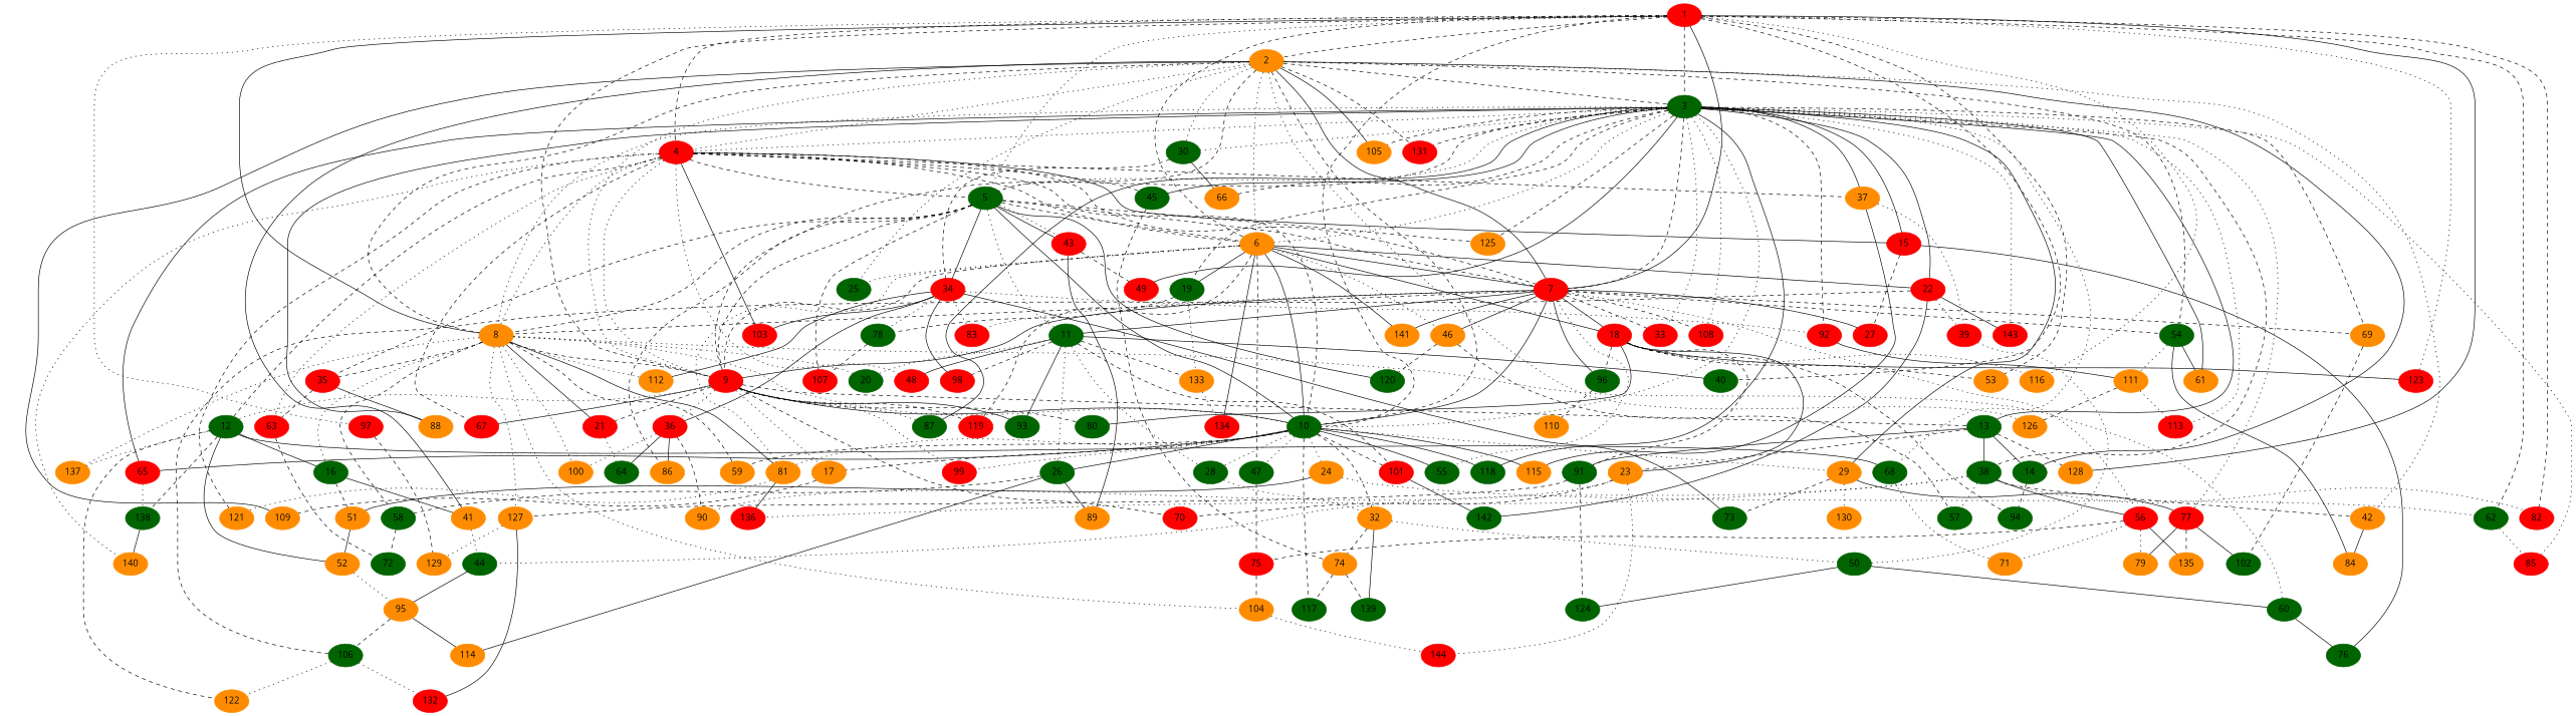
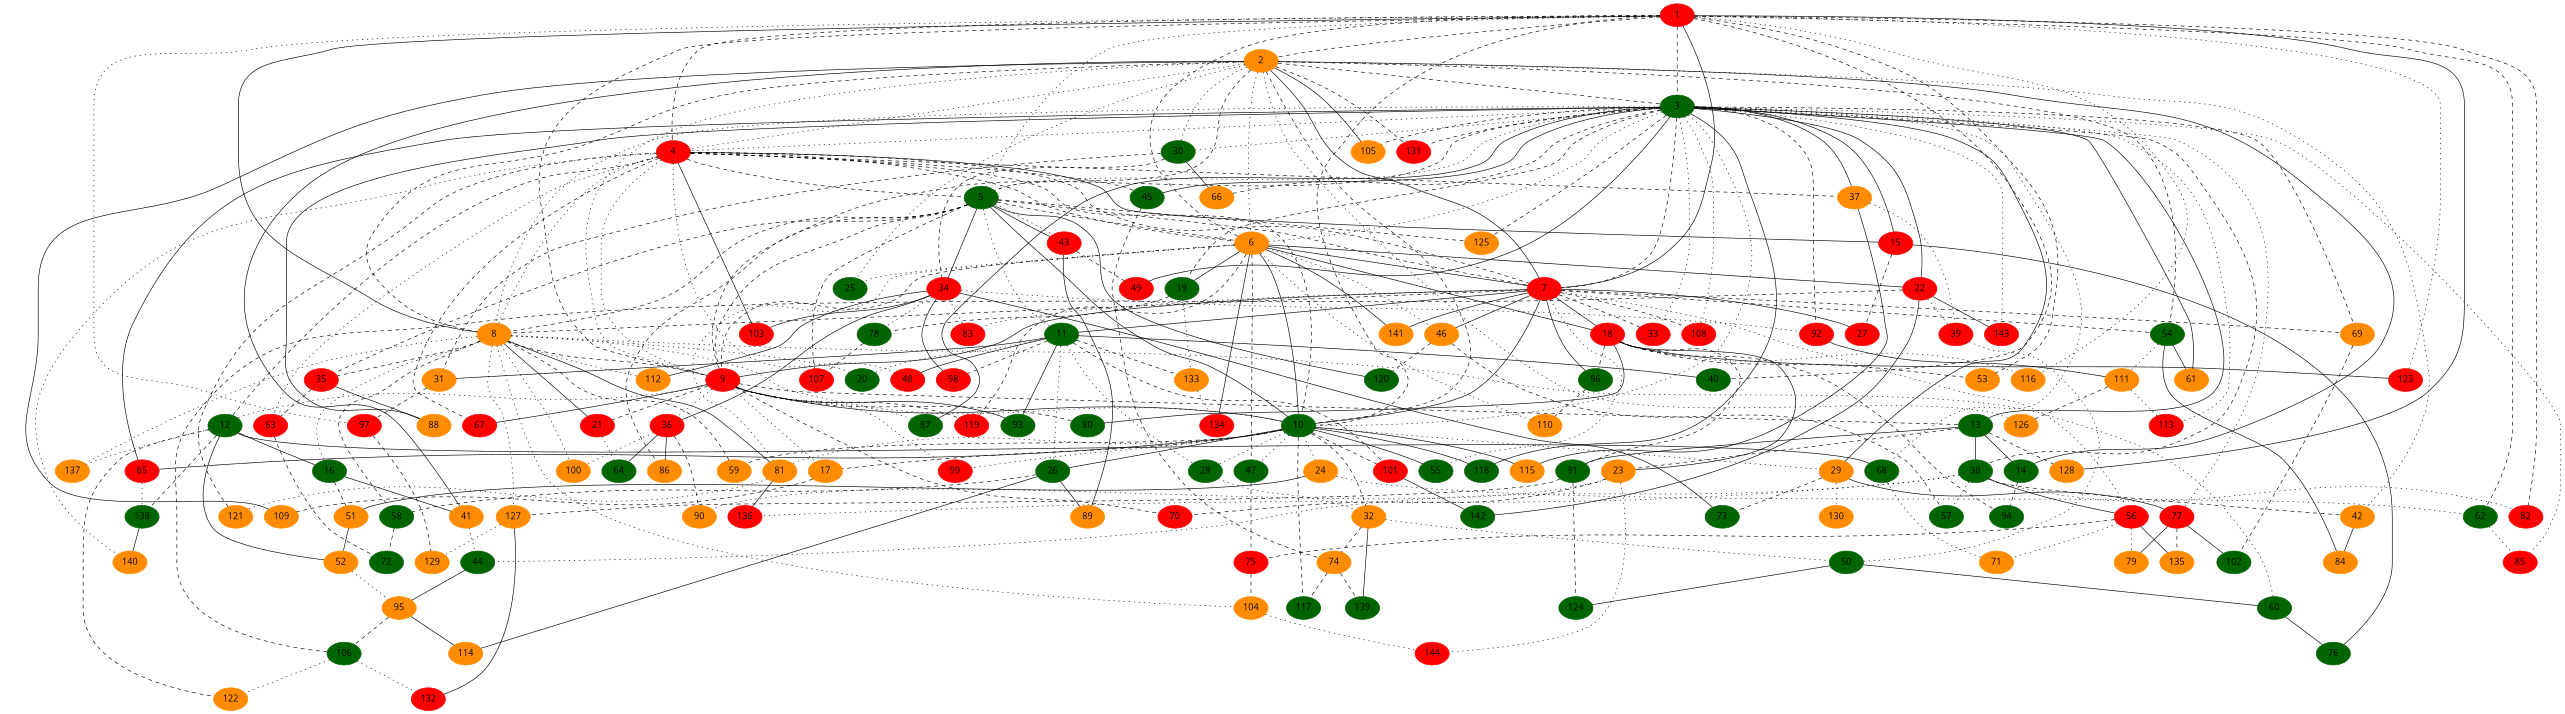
  graph {
    fontname="Open Sans"
    node [color=darkorange fontname="Open Sans" style=filled]
    edge [fontname="Open Sans" style=dashed]
    1 [color=red]
    2
    3 [color=darkgreen]
    4 [color=red]
    5 [color=darkgreen]
    6
    7 [color=red]
    8
    9 [color=red]
    10 [color=darkgreen]
    40 [color=darkgreen]
    53
    62 [color=darkgreen]
    82 [color=red]
    97 [color=red]
    116
    123 [color=red]
    128
    14 [color=darkgreen]
    25 [color=darkgreen]
    30 [color=darkgreen]
    41
    42
    54 [color=darkgreen]
    105
    109
    126
    131 [color=red]
    13 [color=darkgreen]
    15 [color=red]
    19 [color=darkgreen]
    22 [color=red]
    29
    33 [color=red]
    37
    38 [color=darkgreen]
    45 [color=darkgreen]
    49 [color=red]
    61
    65 [color=red]
    66
    68 [color=darkgreen]
    69
    77 [color=red]
    85 [color=red]
    87 [color=darkgreen]
    88
    92 [color=red]
    108 [color=red]
    113 [color=red]
    118 [color=darkgreen]
    125
    143 [color=red]
    12 [color=darkgreen]
    48 [color=red]
    63 [color=red]
    67 [color=red]
    103 [color=red]
    121
    140
    11 [color=darkgreen]
    34 [color=red]
    35 [color=red]
    43 [color=red]
    86
    107 [color=red]
    120 [color=darkgreen]
    18 [color=red]
    46
    47 [color=darkgreen]
    110
    119 [color=red]
    134 [color=red]
    141
    81
    27 [color=red]
    55 [color=darkgreen]
    56 [color=red]
    83 [color=red]
    96 [color=darkgreen]
    16 [color=darkgreen]
    20 [color=darkgreen]
    21 [color=red]
    58 [color=darkgreen]
    59
    60 [color=darkgreen]
    100
    104
    112
    127
    137
    17
    36 [color=red]
    70 [color=red]
    80 [color=darkgreen]
    93 [color=darkgreen]
    99 [color=red]
    24
    26 [color=darkgreen]
    28 [color=darkgreen]
    32
    101 [color=red]
    115
    117 [color=darkgreen]
    129
    94 [color=darkgreen]
+   31
    44 [color=darkgreen]
    84
    111
    23
    91 [color=darkgreen]
    76 [color=darkgreen]
    133
    78 [color=darkgreen]
    39 [color=red]
    106 [color=darkgreen]
    142 [color=darkgreen]
    73 [color=darkgreen]
    130
    57 [color=darkgreen]
    136 [color=red]
    74
    138 [color=darkgreen]
    71
    102 [color=darkgreen]
    79
    135
    52
    122
    72 [color=darkgreen]
    98 [color=red]
    89
    75 [color=red]
    51
    64 [color=darkgreen]
    144 [color=red]
    132 [color=red]
    90
    114
    50 [color=darkgreen]
    139 [color=darkgreen]
    95
    124 [color=darkgreen]
    1 -- 2
    1 -- 3
    1 -- 4
    1 -- 5 [style=dotted]
    1 -- 6
    1 -- 7 [style=solid]
    1 -- 8 [style=solid]
    1 -- 9
    1 -- 10
    1 -- 40
    1 -- 53
    1 -- 62
    1 -- 82
    1 -- 97 [style=dotted]
    1 -- 116 [style=dotted]
    1 -- 123 [style=dotted]
    1 -- 128 [style=solid]
    2 -- 3
    2 -- 4 [style=dotted]
    2 -- 5
    2 -- 6 [style=dotted]
    2 -- 7 [style=solid]
    2 -- 8
    2 -- 9 [style=dotted]
    2 -- 10
    2 -- 14 [style=solid]
    2 -- 25 [style=dotted]
    2 -- 30 [style=dotted]
    2 -- 41 [style=solid]
    2 -- 42 [style=dotted]
    2 -- 54
    2 -- 105 [style=solid]
    2 -- 109 [style=solid]
    2 -- 126 [style=dotted]
    2 -- 131
    3 -- 4 [style=dotted]
    3 -- 5 [style=dotted]
    3 -- 6 [style=dotted]
    3 -- 7
    3 -- 8 [style=dotted]
    3 -- 9
    3 -- 10 [style=dotted]
    3 -- 30 [style=dotted]
    3 -- 105
    3 -- 131
    3 -- 13 [style=solid]
    3 -- 15 [style=solid]
    3 -- 19
    3 -- 22 [style=solid]
    3 -- 29 [style=solid]
    3 -- 33 [style=dotted]
    3 -- 37 [style=solid]
    3 -- 38
    3 -- 45 [style=solid]
    3 -- 49 [style=solid]
    3 -- 61 [style=solid]
    3 -- 65 [style=solid]
    3 -- 66
    3 -- 68 [style=dotted]
    3 -- 69
    3 -- 77 [style=dotted]
    3 -- 85 [style=dotted]
    3 -- 87 [style=solid]
    3 -- 88 [style=solid]
    3 -- 92
    3 -- 108 [style=dotted]
    3 -- 113 [style=dotted]
    3 -- 118 [style=solid]
    3 -- 125
    3 -- 143 [style=dotted]
    4 -- 5
    4 -- 6
    4 -- 7
    4 -- 8 [style=dotted]
    4 -- 9 [style=dotted]
    4 -- 10
    4 -- 15 [style=solid]
    4 -- 37
    4 -- 45
    4 -- 12
    4 -- 48 [style=dotted]
    4 -- 63 [style=dotted]
    4 -- 67
    4 -- 103 [style=solid]
    4 -- 121
    4 -- 140 [style=dotted]
    5 -- 6
    5 -- 7
    5 -- 8
    5 -- 9
    5 -- 10 [style=solid]
    5 -- 125
    5 -- 11 [style=dotted]
    5 -- 34 [style=solid]
    5 -- 35
    5 -- 43 [style=solid]
    5 -- 43 [style=dotted]
    5 -- 86
    5 -- 107
    5 -- 120 [style=solid]
    6 -- 7 [style=solid]
    6 -- 9
    6 -- 10 [style=solid]
    6 -- 25 [style=dotted]
    6 -- 19 [style=solid]
    6 -- 22 [style=solid]
    6 -- 18 [style=solid]
    6 -- 46 [style=dotted]
    6 -- 47
+   6 -- 110 [style=dotted]
    6 -- 119
    6 -- 134 [style=solid]
    6 -- 141 [style=solid]
    6 -- 81 [style=dotted]
    7 -- 8
    7 -- 9 [style=solid]
    7 -- 10 [style=solid]
    7 -- 54
    7 -- 33
    7 -- 69
    7 -- 108
    7 -- 11 [style=solid]
    7 -- 18 [style=solid]
    7 -- 46 [style=solid]
    7 -- 141 [style=solid]
    7 -- 27 [style=solid]
    7 -- 55 [style=dotted]
    7 -- 56 [style=dotted]
    7 -- 83 [style=dotted]
    7 -- 96 [style=solid]
    8 -- 9
    8 -- 10 [style=dotted]
    8 -- 35
    8 -- 81 [style=solid]
    8 -- 16 [style=dotted]
    8 -- 20 [style=dotted]
    8 -- 21 [style=solid]
    8 -- 58
    8 -- 59
    8 -- 60 [style=dotted]
    8 -- 100 [style=dotted]
    8 -- 104 [style=dotted]
    8 -- 112 [style=dotted]
    8 -- 127 [style=dotted]
    8 -- 137 [style=dotted]
    9 -- 10 [style=solid]
    9 -- 13
    9 -- 87 [style=dotted]
    9 -- 12 [style=dotted]
    9 -- 67 [style=solid]
    9 -- 119
    9 -- 21
    9 -- 17 [style=dotted]
    9 -- 36 [style=dotted]
    9 -- 70
    9 -- 80
    9 -- 93 [style=solid]
    9 -- 99 [style=dotted]
    10 -- 29 [style=dotted]
    10 -- 65 [style=solid]
    10 -- 118 [style=solid]
    10 -- 47 [style=dotted]
    10 -- 81 [style=dotted]
    10 -- 55 [style=solid]
    10 -- 59
    10 -- 17
    10 -- 99 [style=dotted]
    10 -- 24 [style=dotted]
    10 -- 26 [style=solid]
    10 -- 28 [style=dotted]
    10 -- 32
    10 -- 101
    10 -- 115 [style=solid]
    10 -- 117
    62 -- 85 [style=dotted]
    97 -- 129
    14 -- 94
    30 -- 66 [style=solid]
    30 -- 34
+   30 -- 31
    41 -- 44 [style=dotted]
    42 -- 84 [style=solid]
    54 -- 61 [style=solid]
    54 -- 84 [style=solid]
    54 -- 111 [style=dotted]
    13 -- 128
    13 -- 14 [style=solid]
    13 -- 38 [style=solid]
    13 -- 23
    13 -- 91 [style=solid]
    15 -- 27
    15 -- 76 [style=solid]
    19 -- 133 [style=dotted]
    19 -- 78
    22 -- 143 [style=solid]
    22 -- 39 [style=dotted]
    22 -- 106
    22 -- 142 [style=solid]
    29 -- 77 [style=solid]
    29 -- 73
    29 -- 130 [style=dotted]
    37 -- 115 [style=solid]
    37 -- 39 [style=dotted]
    38 -- 82 [style=dotted]
    38 -- 42
    38 -- 56 [style=solid]
    38 -- 44 [style=dotted]
    38 -- 57 [style=dotted]
    38 -- 136 [style=dotted]
    45 -- 74
    65 -- 138 [style=dotted]
    68 -- 71 [style=dotted]
    69 -- 102
    77 -- 102 [style=solid]
    77 -- 79 [style=solid]
    77 -- 135
    92 -- 111 [style=solid]
    12 -- 68 [style=solid]
    12 -- 16 [style=solid]
    12 -- 137 [style=dotted]
    12 -- 138
    12 -- 52 [style=solid]
    12 -- 122
    63 -- 72
    11 -- 40 [style=solid]
    11 -- 48 [style=solid]
    11 -- 20 [style=dotted]
    11 -- 93 [style=solid]
    11 -- 26 [style=dotted]
    11 -- 28 [style=dotted]
    11 -- 101
+   11 -- 31 [style=solid]
    11 -- 133
    11 -- 98
    34 -- 92 [style=dotted]
    34 -- 103 [style=solid]
    34 -- 83 [style=dotted]
    34 -- 112 [style=solid]
    34 -- 36 [style=solid]
    34 -- 78 [style=dotted]
    34 -- 73 [style=solid]
    34 -- 98 [style=solid]
    35 -- 88 [style=solid]
    35 -- 63
    43 -- 49
    43 -- 89 [style=solid]
    18 -- 53
    18 -- 116 [style=dotted]
    18 -- 123 [style=solid]
    18 -- 96
    18 -- 80 [style=solid]
    18 -- 94
    18 -- 23 [style=solid]
    18 -- 91
    46 -- 120
    46 -- 57
    47 -- 75
    81 -- 121 [style=dotted]
    81 -- 136 [style=solid]
    56 -- 71 [style=dotted]
    56 -- 79 [style=dotted]
    56 -- 135 [style=solid]
    56 -- 75
    96 -- 110
    16 -- 41 [style=solid]
    16 -- 51
    21 -- 64 [style=dotted]
    58 -- 72
    60 -- 76 [style=solid]
    104 -- 144 [style=dotted]
    127 -- 129 [style=dotted]
    127 -- 132 [style=solid]
    17 -- 109
    36 -- 86 [style=solid]
    36 -- 100 [style=dotted]
    36 -- 64 [style=solid]
    36 -- 90
    24 -- 62 [style=dotted]
    24 -- 51 [style=solid]
    26 -- 58
    26 -- 89 [style=solid]
    26 -- 114 [style=solid]
    28 -- 32 [style=dotted]
    32 -- 74
    32 -- 50 [style=dotted]
    32 -- 139 [style=solid]
    101 -- 142 [style=solid]
+   31 -- 97
    44 -- 95 [style=solid]
    111 -- 126
    111 -- 113 [style=dotted]
    23 -- 70
    23 -- 144 [style=dotted]
    23 -- 90 [style=dotted]
    91 -- 127
    91 -- 124
    133 -- 134 [style=dotted]
    78 -- 107
    39 -- 50 [style=dotted]
    106 -- 122 [style=dotted]
    106 -- 132 [style=dotted]
    74 -- 117
    74 -- 139
    138 -- 140 [style=solid]
    52 -- 95 [style=dotted]
    75 -- 104
    51 -- 52 [style=solid]
    50 -- 60 [style=solid]
    50 -- 124 [style=solid]
    95 -- 106
    95 -- 114 [style=solid]
  }
